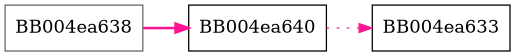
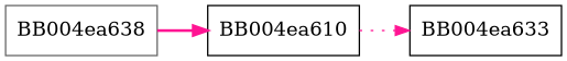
  digraph {
    rankdir=LR
    splines=ortho
    node [color=black shape=box]
    edge [color=deeppink]
-   BB004ea610 [label=BB004ea640]
+   BB004ea610
    BB004ea633
    BB004ea638 [color=gray40]
    BB004ea610 -> BB004ea633 [style=dotted]
    BB004ea638 -> BB004ea610 [style=bold]
  }
